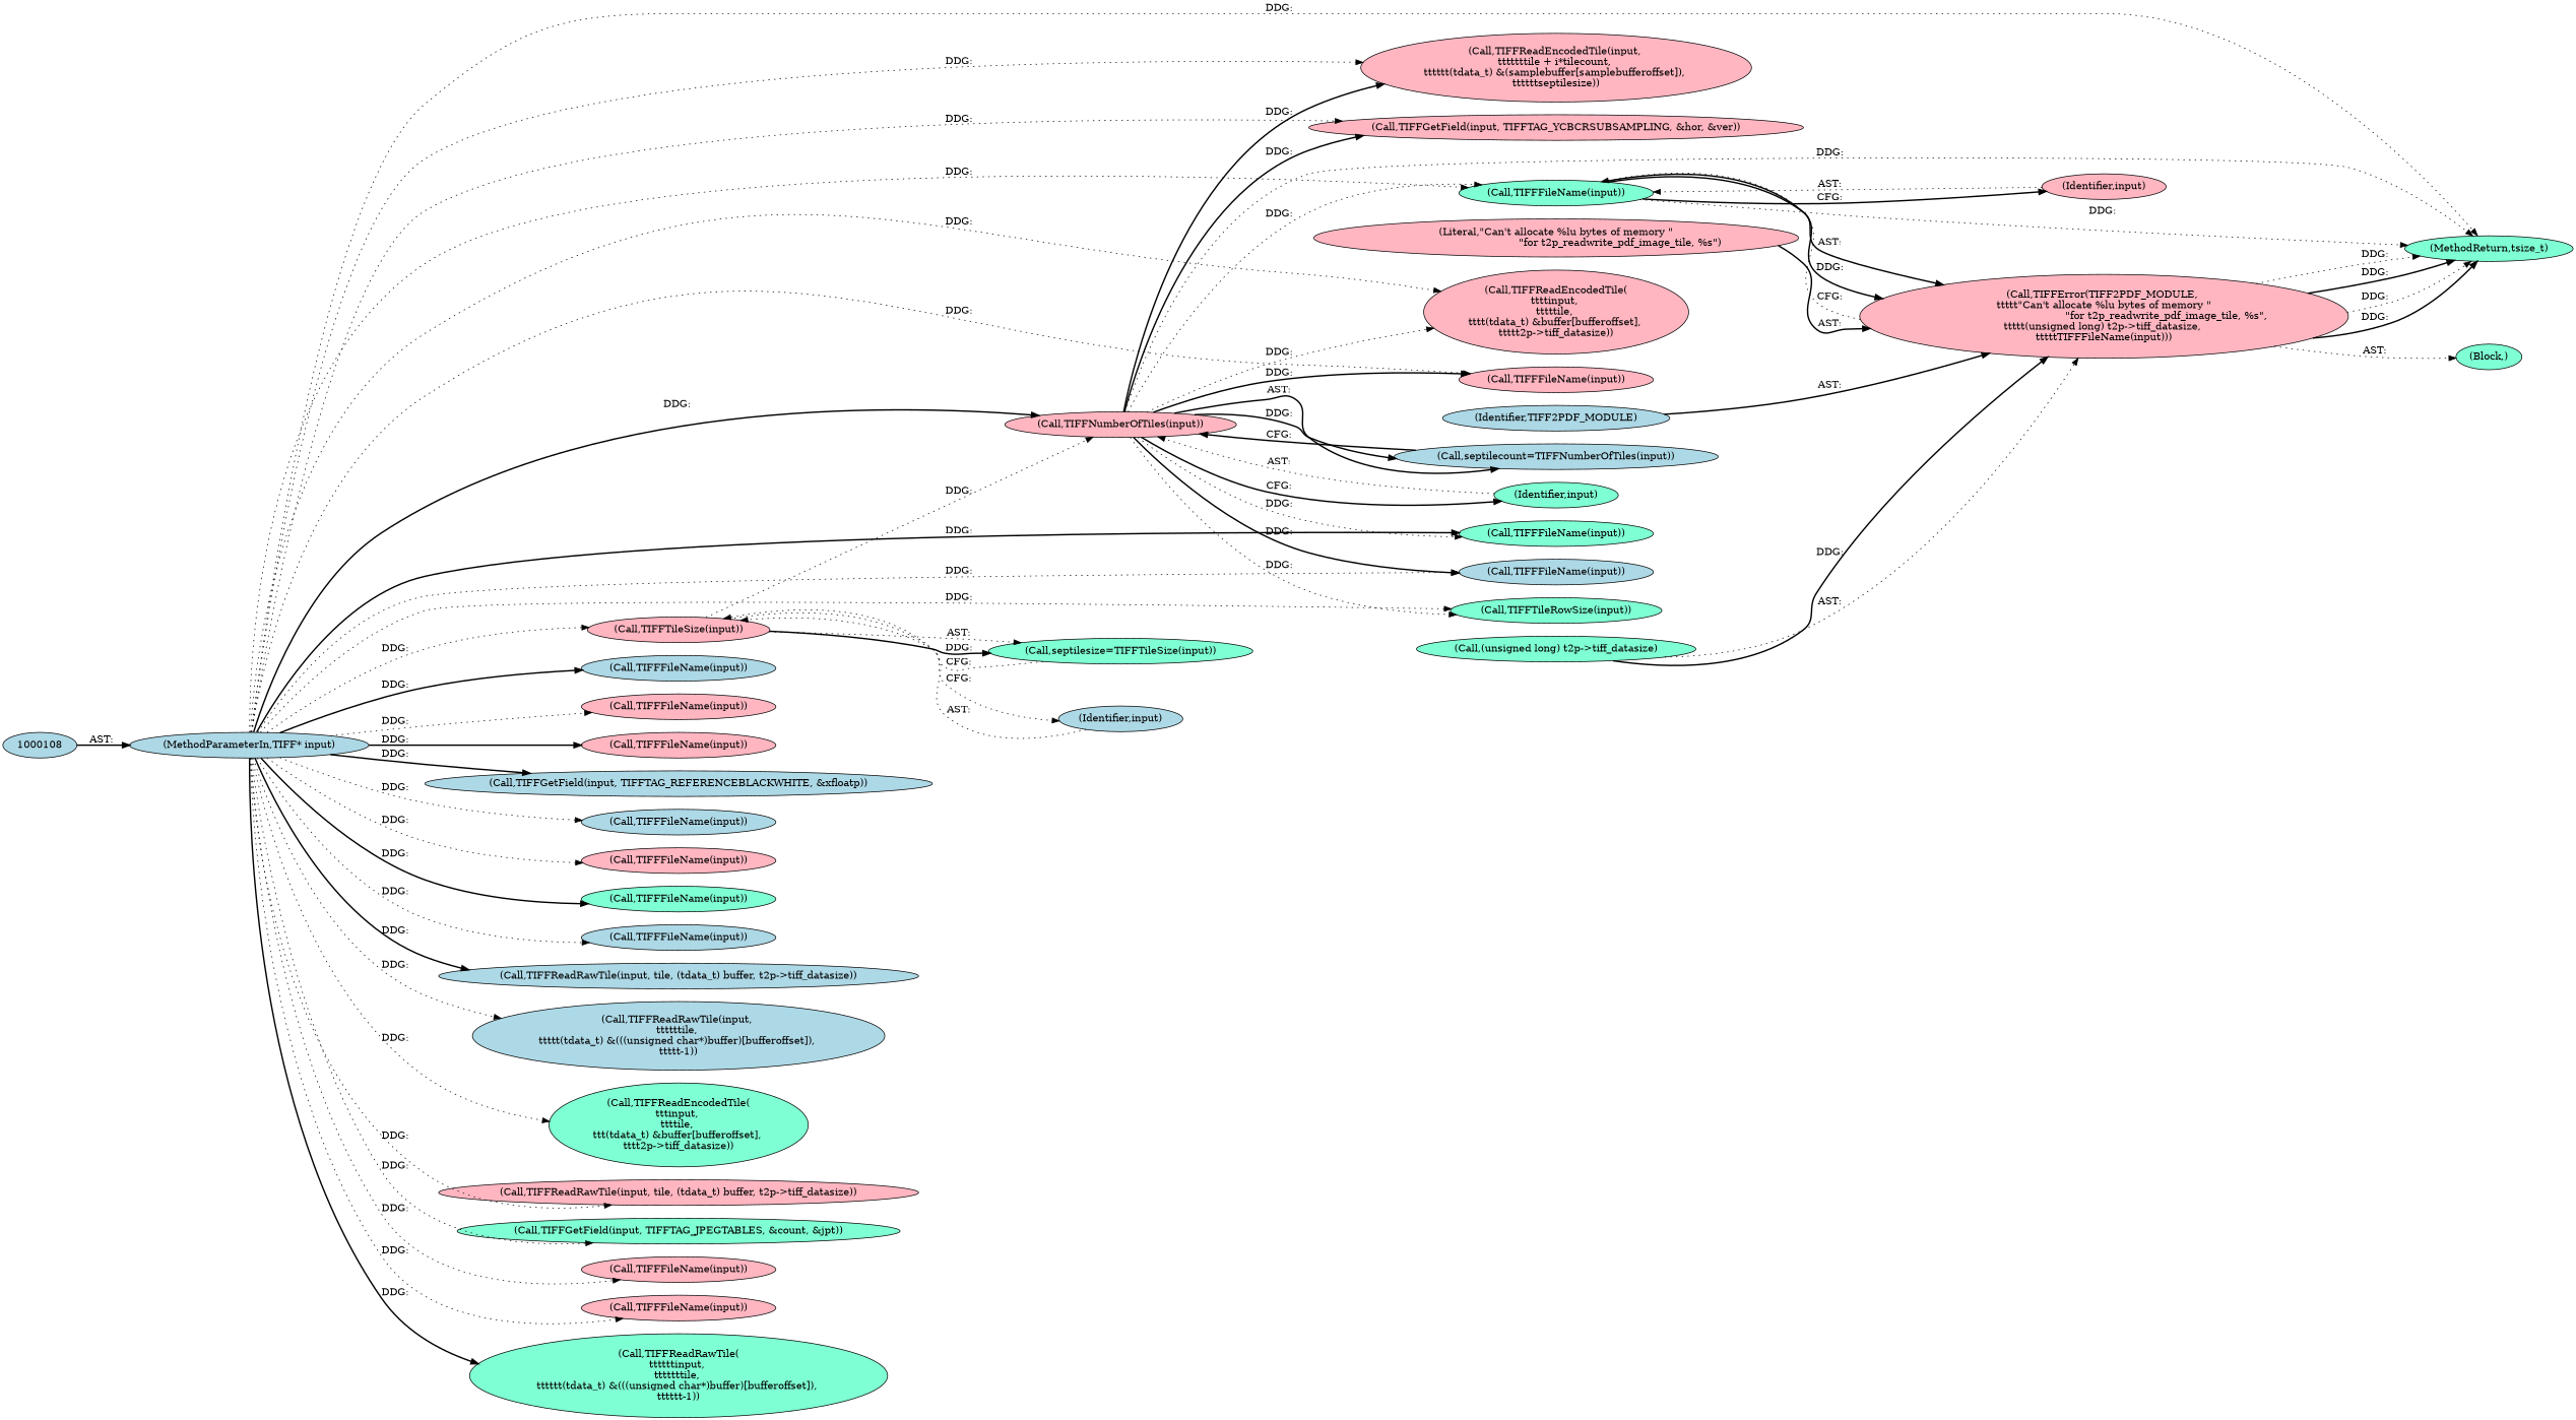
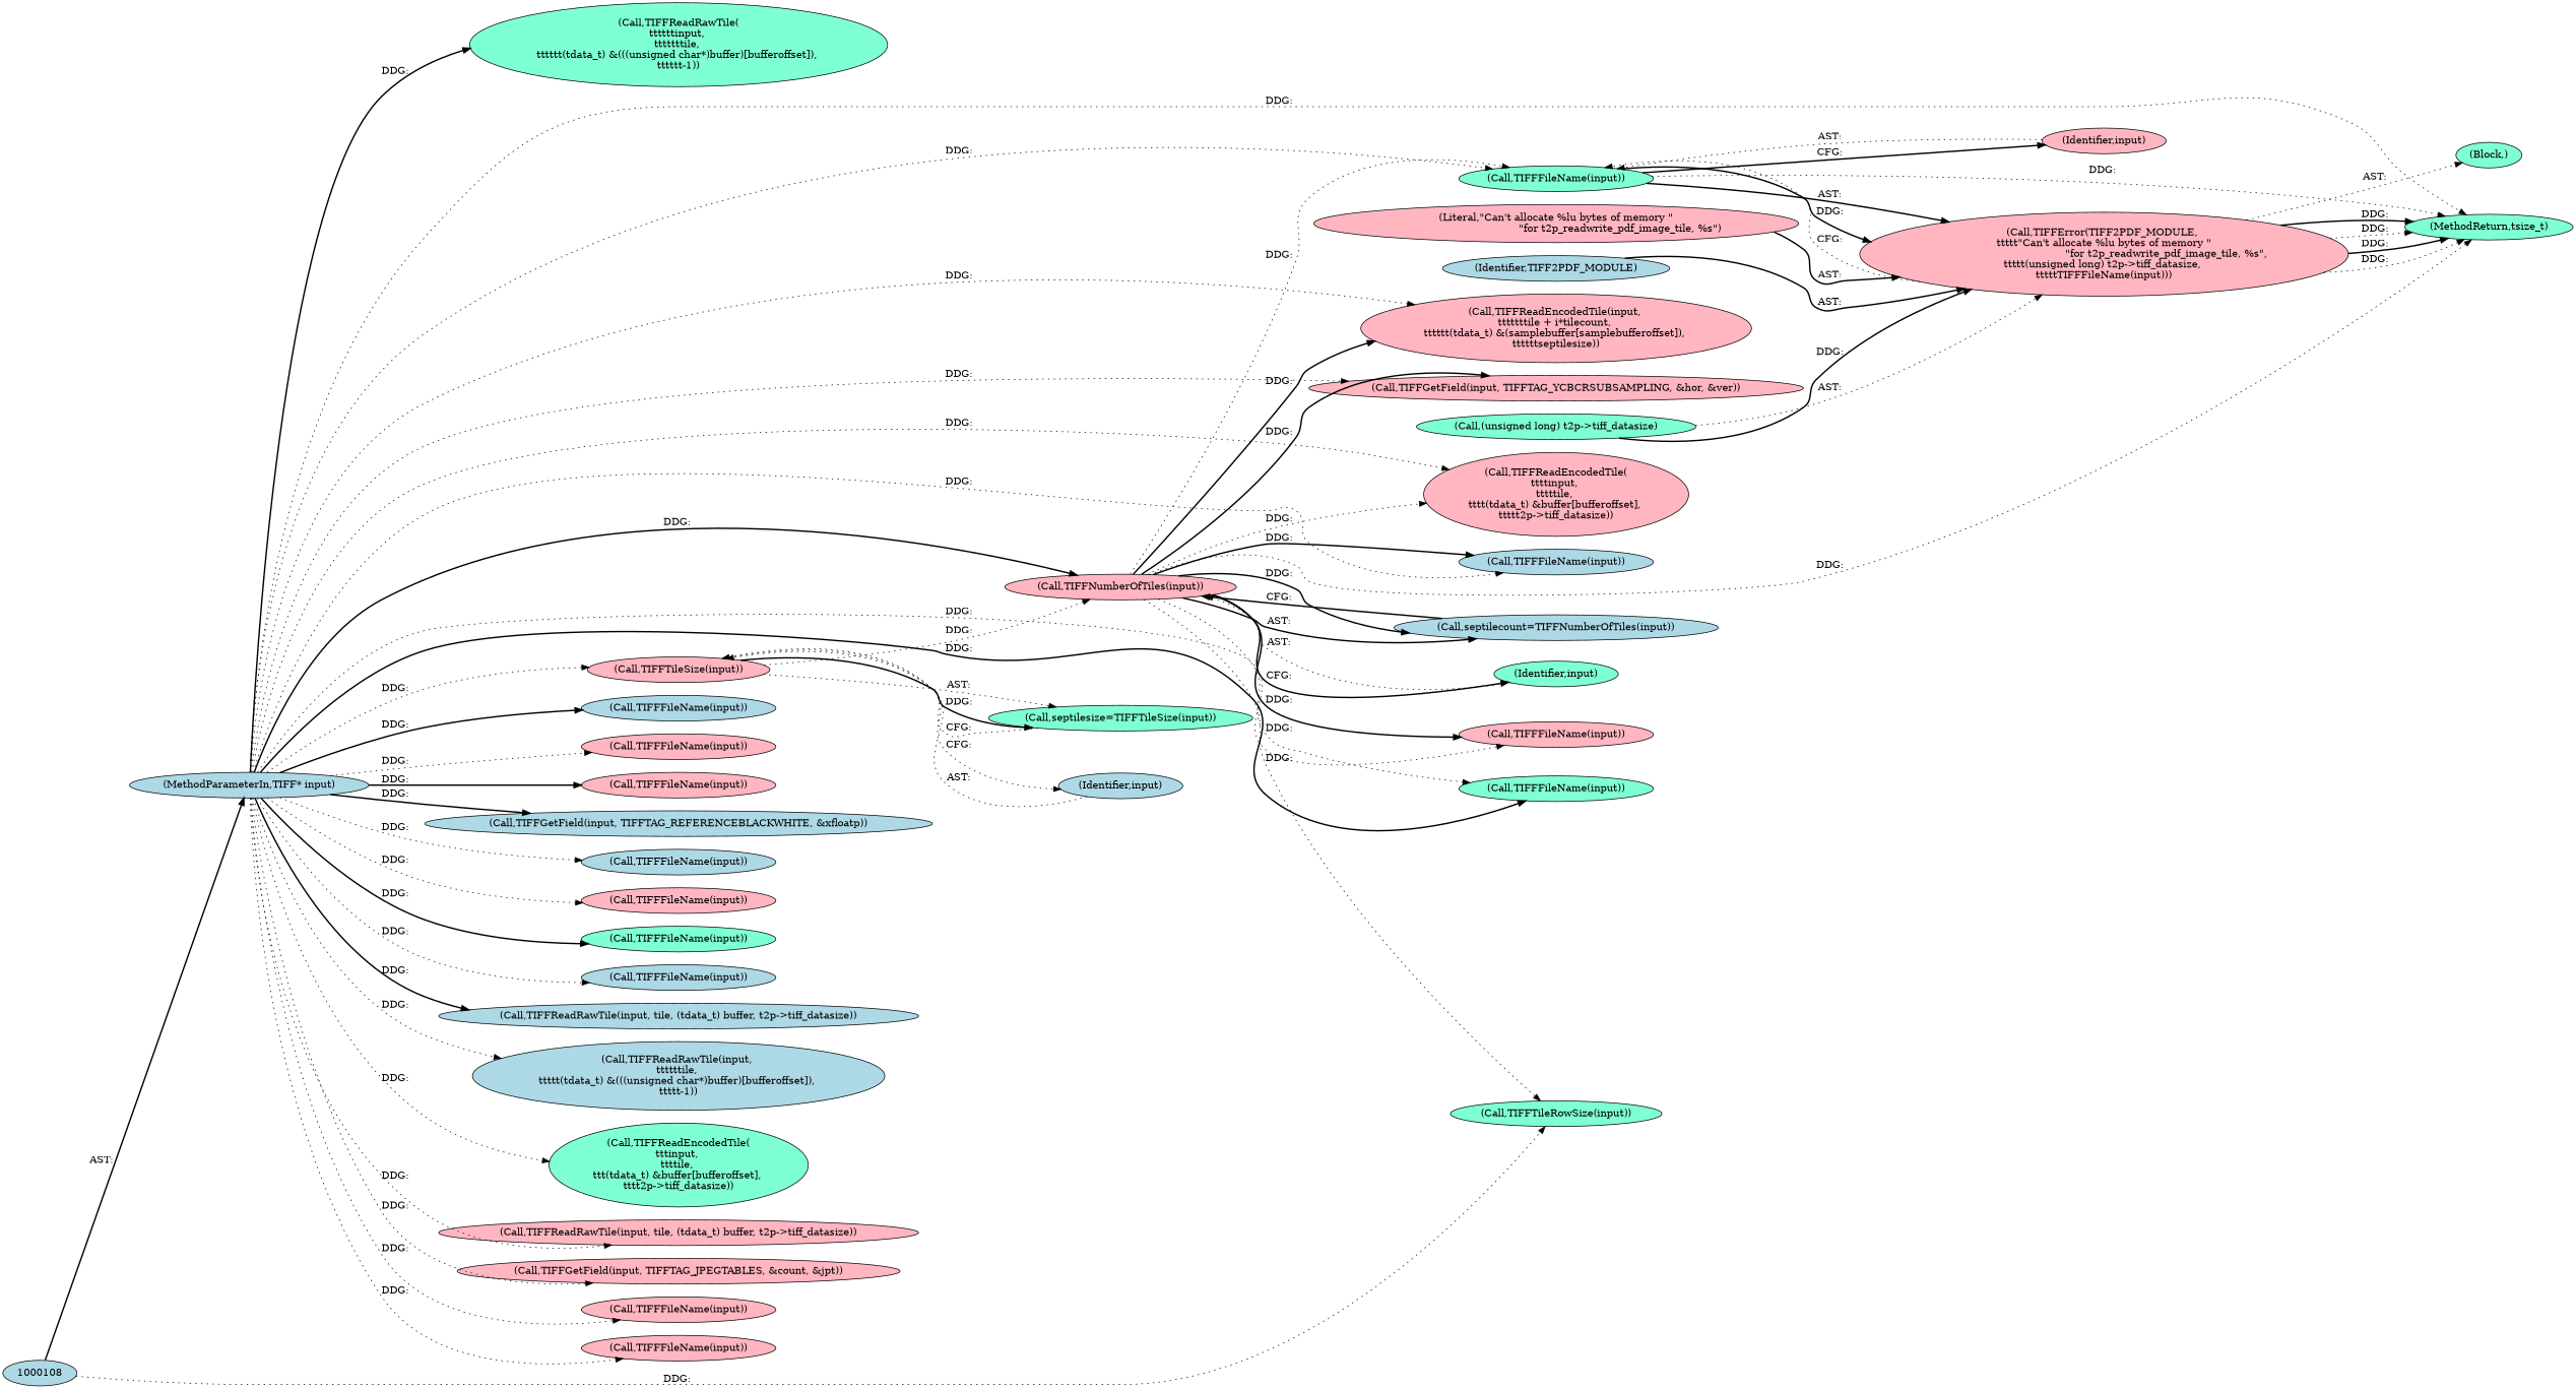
  digraph {
    rankdir=LR
    node [fillcolor=lightpink style=filled]
    edge [style=dotted]
    n1 [fillcolor=aquamarine label="(Call,TIFFFileName(input))"]
    n2 [label="(Call,TIFFError(TIFF2PDF_MODULE, \n\t\t\t\t\t\"Can't allocate %lu bytes of memory \"\n                                        \"for t2p_readwrite_pdf_image_tile, %s\", \n\t\t\t\t\t(unsigned long) t2p->tiff_datasize, \n\t\t\t\t\tTIFFFileName(input)))"]
    n3 [label="(Identifier,input)"]
    n4 [fillcolor=aquamarine label="(MethodReturn,tsize_t)"]
    n5 [fillcolor=aquamarine label="(Block,)"]
    n6 [label="(Call,TIFFNumberOfTiles(input))"]
    n7 [label="(Call,TIFFReadEncodedTile(input, \n\t\t\t\t\t\ttile + i*tilecount, \n\t\t\t\t\t\t(tdata_t) &(samplebuffer[samplebufferoffset]), \n\t\t\t\t\t\tseptilesize))"]
    n8 [label="(Call,TIFFGetField(input, TIFFTAG_YCBCRSUBSAMPLING, &hor, &ver))"]
    n9 [label="(Call,TIFFReadEncodedTile(\n\t\t\t\tinput, \n\t\t\t\ttile, \n\t\t\t\t(tdata_t) &buffer[bufferoffset], \n\t\t\t\tt2p->tiff_datasize))"]
    n10 [fillcolor=lightblue label="(Call,TIFFFileName(input))"]
    n11 [fillcolor=aquamarine label="(Call,TIFFTileRowSize(input))"]
    n12 [fillcolor=lightblue label="(Call,septilecount=TIFFNumberOfTiles(input))"]
    n13 [fillcolor=aquamarine label="(Identifier,input)"]
    n14 [label="(Call,TIFFFileName(input))"]
    n15 [fillcolor=aquamarine label="(Call,TIFFFileName(input))"]
    n16 [label="(Call,TIFFTileSize(input))"]
    n17 [fillcolor=aquamarine label="(Call,septilesize=TIFFTileSize(input))"]
    n18 [fillcolor=lightblue label="(Identifier,input)"]
    n19 [fillcolor=lightblue label="(MethodParameterIn,TIFF* input)"]
    n20 [fillcolor=lightblue label="(Call,TIFFFileName(input))"]
    n21 [label="(Call,TIFFFileName(input))"]
    n22 [label="(Call,TIFFFileName(input))"]
    n23 [fillcolor=lightblue label="(Call,TIFFGetField(input, TIFFTAG_REFERENCEBLACKWHITE, &xfloatp))"]
    n24 [fillcolor=lightblue label="(Call,TIFFFileName(input))"]
    n25 [label="(Call,TIFFFileName(input))"]
    n26 [fillcolor=aquamarine label="(Call,TIFFFileName(input))"]
    n27 [fillcolor=lightblue label="(Call,TIFFFileName(input))"]
    n28 [fillcolor=lightblue label="(Call,TIFFReadRawTile(input, tile, (tdata_t) buffer, t2p->tiff_datasize))"]
    n29 [fillcolor=lightblue label="(Call,TIFFReadRawTile(input, \n\t\t\t\t\ttile, \n\t\t\t\t\t(tdata_t) &(((unsigned char*)buffer)[bufferoffset]), \n\t\t\t\t\t-1))"]
    n30 [fillcolor=aquamarine label="(Call,TIFFReadEncodedTile(\n\t\t\tinput, \n\t\t\ttile, \n\t\t\t(tdata_t) &buffer[bufferoffset], \n\t\t\tt2p->tiff_datasize))"]
    n31 [label="(Call,TIFFReadRawTile(input, tile, (tdata_t) buffer, t2p->tiff_datasize))"]
-   n32 [fillcolor=aquamarine label="(Call,TIFFGetField(input, TIFFTAG_JPEGTABLES, &count, &jpt))"]
+   n32 [label="(Call,TIFFGetField(input, TIFFTAG_JPEGTABLES, &count, &jpt))"]
    n33 [label="(Call,TIFFFileName(input))"]
    n34 [label="(Call,TIFFFileName(input))"]
    n35 [fillcolor=aquamarine label="(Call,TIFFReadRawTile(\n\t\t\t\t\t\tinput, \n\t\t\t\t\t\ttile, \n\t\t\t\t\t\t(tdata_t) &(((unsigned char*)buffer)[bufferoffset]), \n\t\t\t\t\t\t-1))"]
    1000108 [fillcolor=lightblue]
    n37 [fillcolor=lightblue label="(Identifier,TIFF2PDF_MODULE)"]
    n38 [fillcolor=aquamarine label="(Call,(unsigned long) t2p->tiff_datasize)"]
    n39 [label="(Literal,\"Can't allocate %lu bytes of memory \"\n                                        \"for t2p_readwrite_pdf_image_tile, %s\")"]
    n1 -> n2 [label="AST: " style=bold]
    n1 -> n2 [label="DDG: " style=bold]
    n1 -> n3 [label="CFG: " style=bold]
    n1 -> n4 [label="DDG: "]
    n2 -> n1 [label="CFG: "]
    n2 -> n4 [label="DDG: "]
    n2 -> n4 [label="DDG: " style=bold]
    n2 -> n4 [label="DDG: "]
    n2 -> n4 [label="DDG: " style=bold]
    n2 -> n5 [label="AST: "]
    n3 -> n1 [label="AST: "]
    n6 -> n1 [label="DDG: "]
    n6 -> n4 [label="DDG: "]
    n6 -> n7 [label="DDG: " style=bold]
    n6 -> n8 [label="DDG: " style=bold]
    n6 -> n9 [label="DDG: "]
    n6 -> n10 [label="DDG: " style=bold]
    n6 -> n11 [label="DDG: "]
    n6 -> n12 [label="AST: " style=bold]
    n6 -> n12 [label="DDG: " style=bold]
    n6 -> n13 [label="CFG: " style=bold]
    n6 -> n14 [label="DDG: " style=bold]
    n6 -> n15 [label="DDG: "]
    n12 -> n6 [label="CFG: " style=bold]
    n13 -> n6 [label="AST: "]
    n16 -> n6 [label="DDG: "]
    n16 -> n17 [label="AST: "]
    n16 -> n17 [label="DDG: " style=bold]
    n16 -> n18 [label="CFG: "]
    n17 -> n16 [label="CFG: "]
    n18 -> n16 [label="AST: "]
    n19 -> n1 [label="DDG: "]
    n19 -> n4 [label="DDG: "]
    n19 -> n6 [label="DDG: " style=bold]
    n19 -> n7 [label="DDG: "]
    n19 -> n8 [label="DDG: "]
    n19 -> n9 [label="DDG: "]
    n19 -> n10 [label="DDG: "]
-   n19 -> n11 [label="DDG: "]
+   1000108 -> n11 [label="DDG: "]
    n19 -> n14 [label="DDG: "]
    n19 -> n15 [label="DDG: " style=bold]
    n19 -> n16 [label="DDG: "]
    n19 -> n20 [label="DDG: " style=bold]
    n19 -> n21 [label="DDG: "]
    n19 -> n22 [label="DDG: " style=bold]
    n19 -> n23 [label="DDG: " style=bold]
    n19 -> n24 [label="DDG: "]
    n19 -> n25 [label="DDG: "]
    n19 -> n26 [label="DDG: " style=bold]
    n19 -> n27 [label="DDG: "]
    n19 -> n28 [label="DDG: " style=bold]
    n19 -> n29 [label="DDG: "]
    n19 -> n30 [label="DDG: "]
    n19 -> n31 [label="DDG: "]
    n19 -> n32 [label="DDG: "]
    n19 -> n33 [label="DDG: "]
    n19 -> n34 [label="DDG: "]
    n19 -> n35 [label="DDG: " style=bold]
    1000108 -> n19 [label="AST: " style=bold]
    n37 -> n2 [label="AST: " style=bold]
    n38 -> n2 [label="AST: "]
    n38 -> n2 [label="DDG: " style=bold]
    n39 -> n2 [label="AST: " style=bold]
  }
